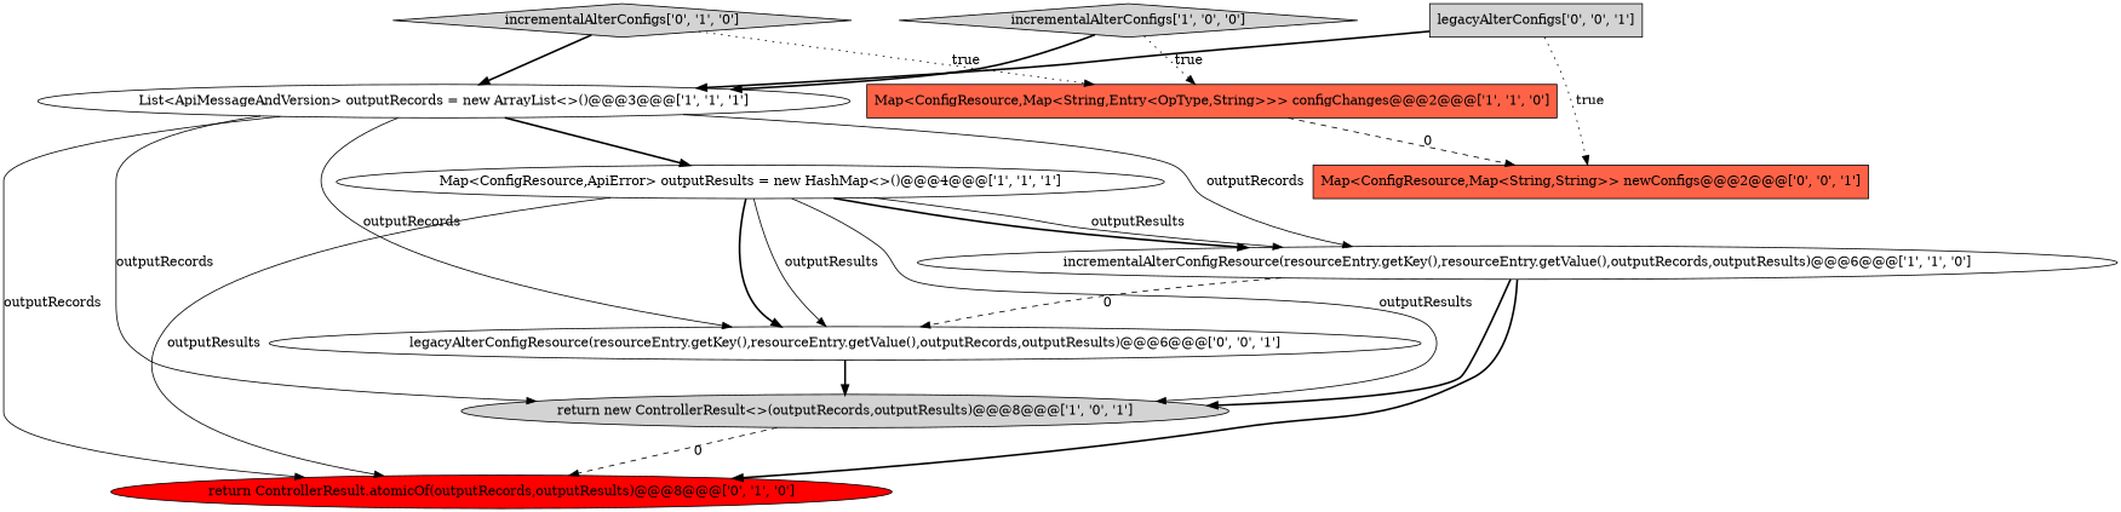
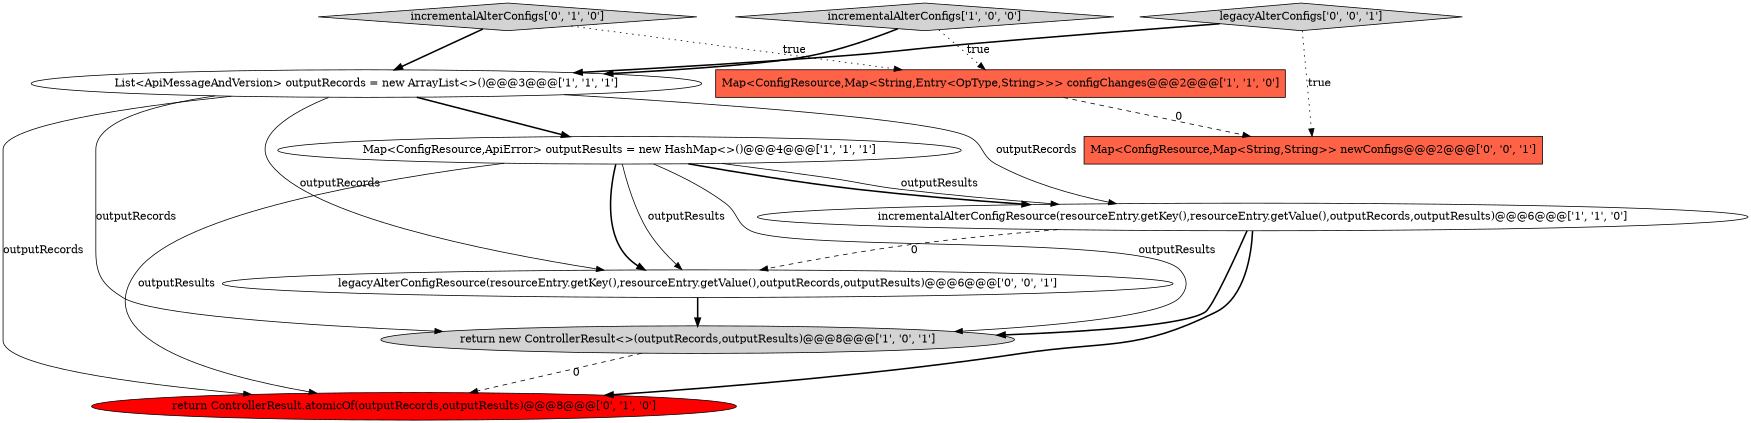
  digraph {
    node [fillcolor=lightgray shape=ellipse style=filled]
    edge [style=bold]
    n1 [fillcolor=red label="return ControllerResult.atomicOf(outputRecords,outputResults)@@@8@@@['0', '1', '0']"]
-   n2 [label="legacyAlterConfigs['0', '0', '1']" shape=box]
+   n2 [label="legacyAlterConfigs['0', '0', '1']" shape=diamond]
    n3 [fillcolor=white label="List<ApiMessageAndVersion> outputRecords = new ArrayList<>()@@@3@@@['1', '1', '1']"]
    n4 [fillcolor=tomato label="Map<ConfigResource,Map<String,String>> newConfigs@@@2@@@['0', '0', '1']" shape=box]
    n5 [fillcolor=white label="incrementalAlterConfigResource(resourceEntry.getKey(),resourceEntry.getValue(),outputRecords,outputResults)@@@6@@@['1', '1', '0']"]
    n6 [label="return new ControllerResult<>(outputRecords,outputResults)@@@8@@@['1', '0', '1']"]
    n7 [fillcolor=white label="legacyAlterConfigResource(resourceEntry.getKey(),resourceEntry.getValue(),outputRecords,outputResults)@@@6@@@['0', '0', '1']"]
    n8 [fillcolor=white label="Map<ConfigResource,ApiError> outputResults = new HashMap<>()@@@4@@@['1', '1', '1']"]
    n9 [fillcolor=tomato label="Map<ConfigResource,Map<String,Entry<OpType,String>>> configChanges@@@2@@@['1', '1', '0']" shape=box]
    n10 [label="incrementalAlterConfigs['1', '0', '0']" shape=diamond]
    n11 [label="incrementalAlterConfigs['0', '1', '0']" shape=diamond]
    n2 -> n3
    n2 -> n4 [label=true style=dotted]
    n3 -> n1 [label=outputRecords style=solid]
    n3 -> n5 [label=outputRecords style=solid]
    n3 -> n6 [label=outputRecords style=solid]
    n3 -> n7 [label=outputRecords style=solid]
    n3 -> n8
    n5 -> n1
    n5 -> n6
    n5 -> n7 [label=0 style=dashed]
    n6 -> n1 [label=0 style=dashed]
    n7 -> n6
    n8 -> n1 [label=outputResults style=solid]
    n8 -> n5
    n8 -> n5 [label=outputResults style=solid]
    n8 -> n6 [label=outputResults style=solid]
    n8 -> n7
    n8 -> n7 [label=outputResults style=solid]
    n9 -> n4 [label=0 style=dashed]
    n10 -> n3
    n10 -> n9 [label=true style=dotted]
    n11 -> n3
    n11 -> n9 [label=true style=dotted]
  }
